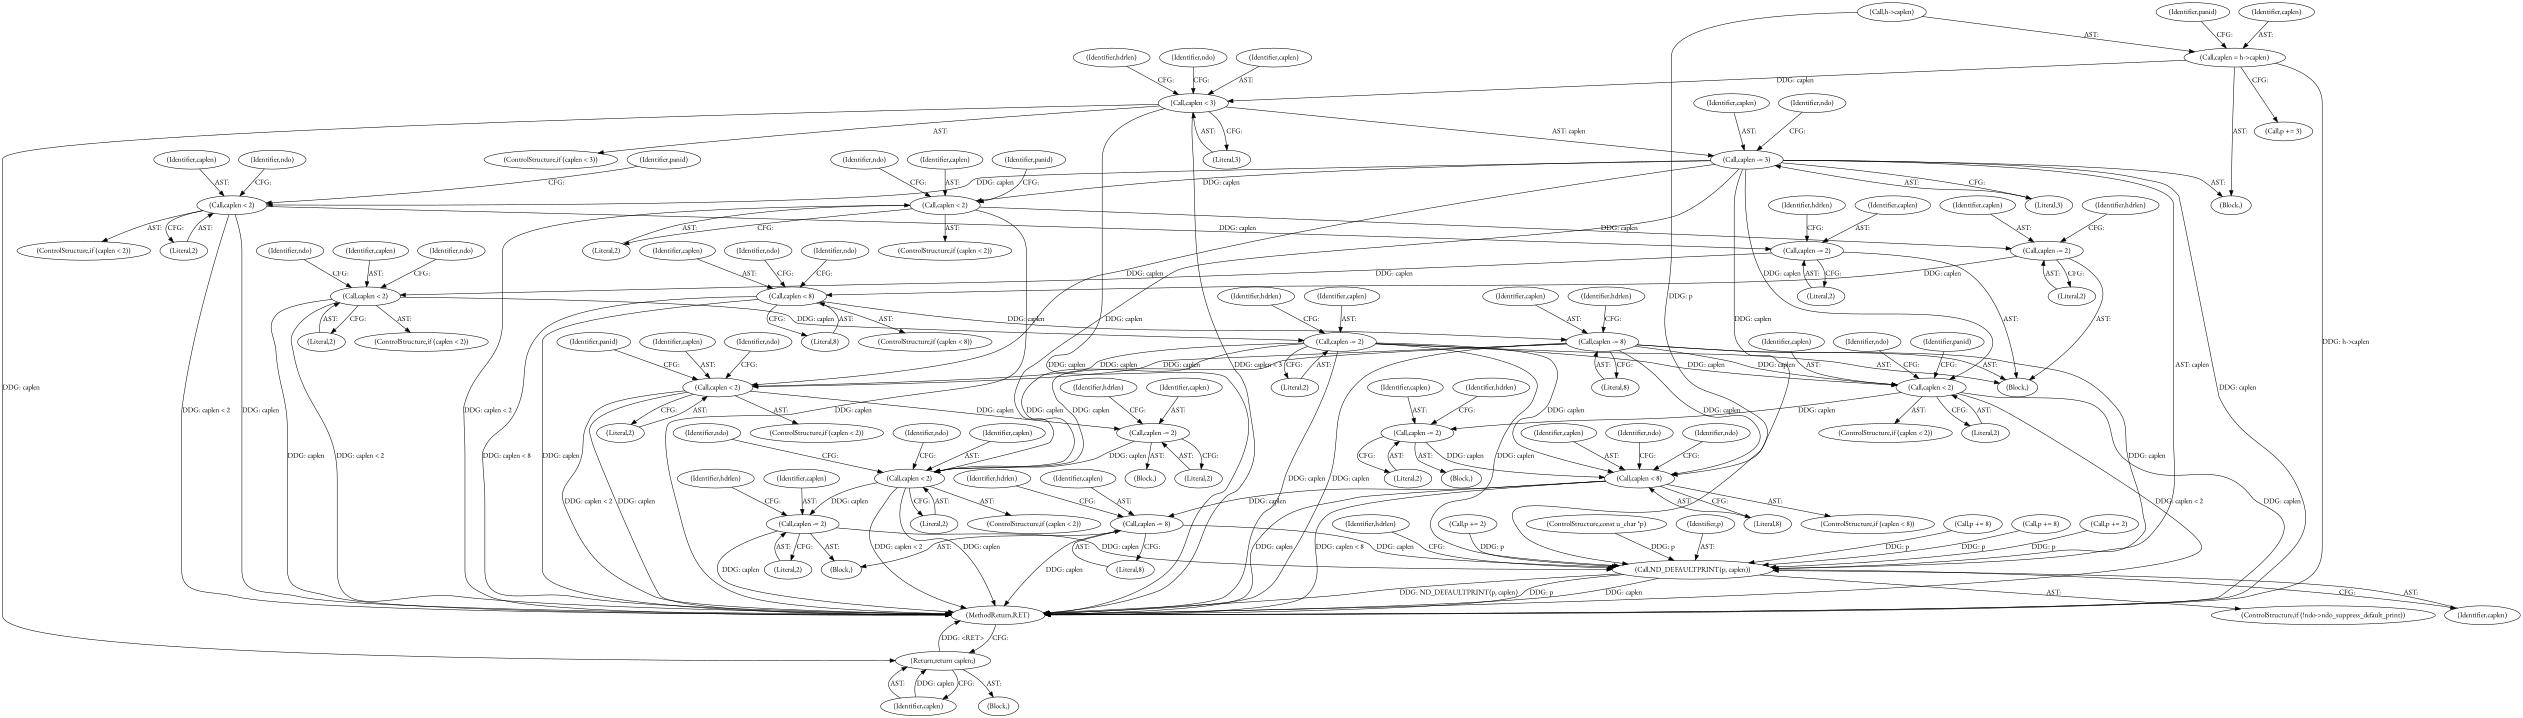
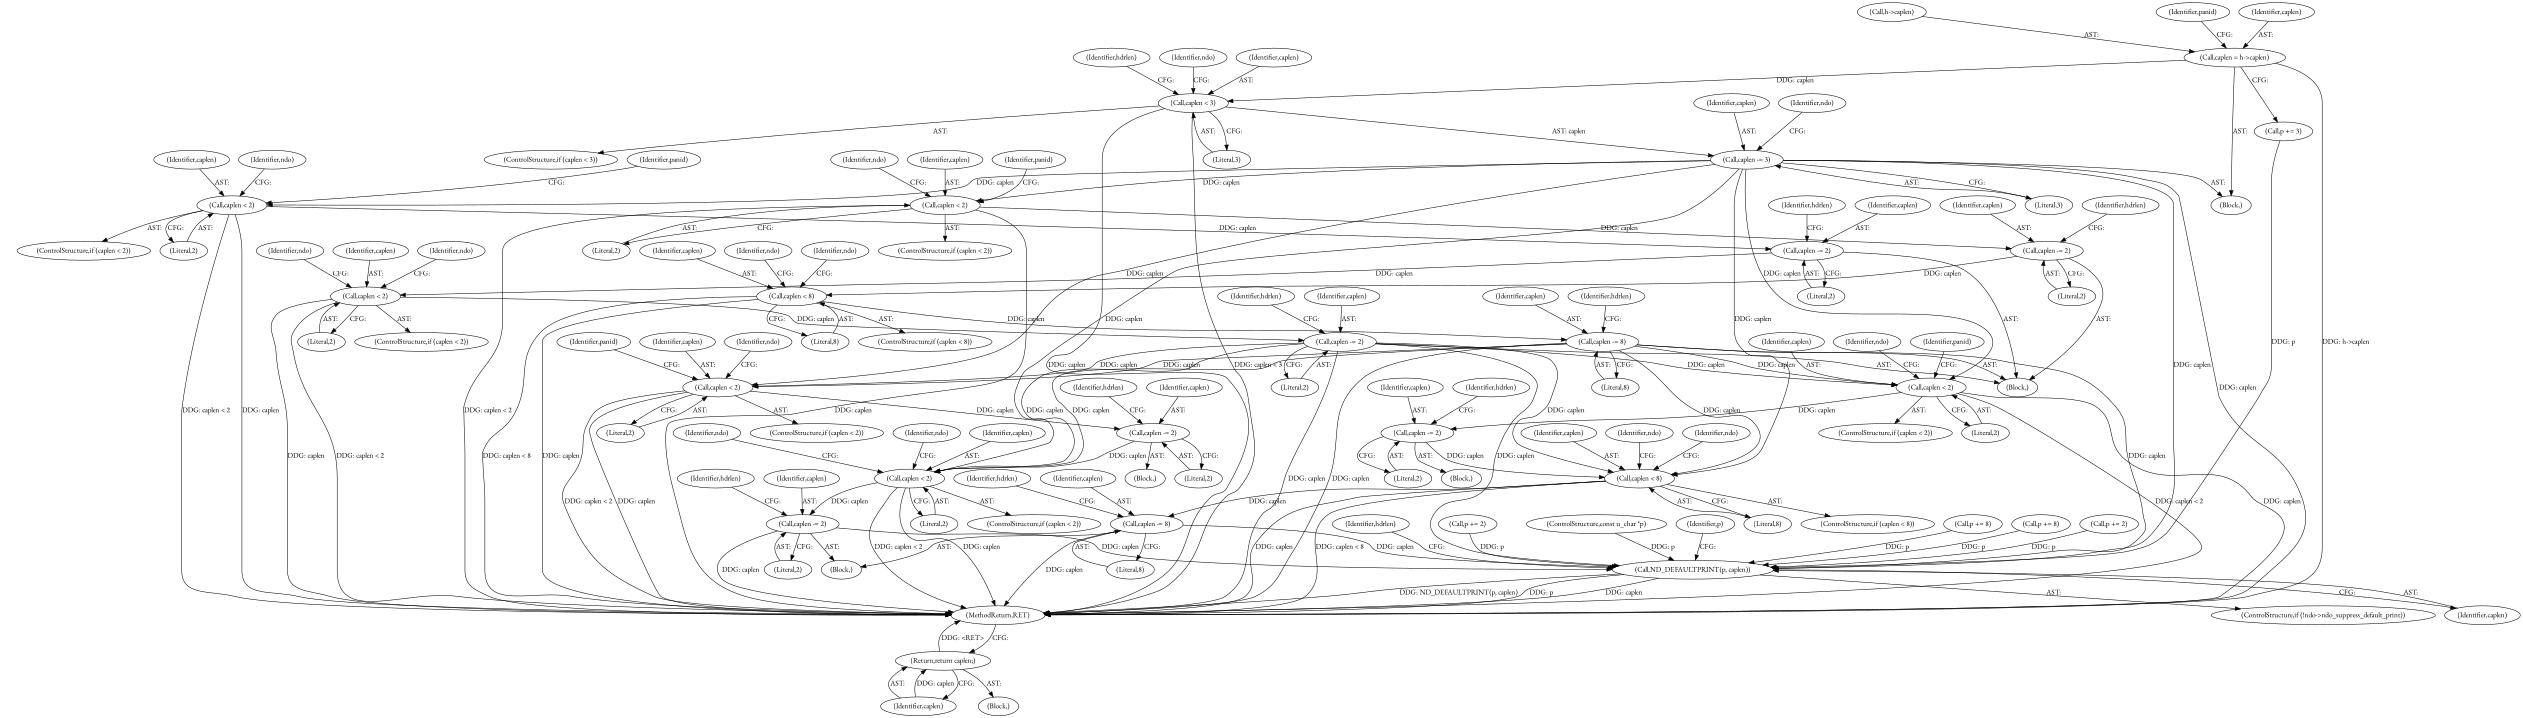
  digraph {
    fontname="EB Garamond"
    node [fontname="EB Garamond"]
    edge [fontname="EB Garamond"]
    n1 [label="(Call,caplen = h->caplen)"]
    n2 [label="(Call,caplen < 3)"]
    n3 [label="(Block,)"]
    n4 [label="(MethodReturn,RET)"]
    n5 [label="(Call,p += 3)"]
    n6 [label="(Return,return caplen;)"]
    n7 [label="(Call,caplen -= 3)"]
    n8 [label="(ControlStructure,if (caplen < 3))"]
    n9 [label="(Literal,3)"]
    n10 [label="(Call,h->caplen)"]
    n11 [label="(Identifier,caplen)"]
    n12 [label="(Block,)"]
    n13 [label="(Call,caplen < 2)"]
    n14 [label="(Call,caplen < 2)"]
    n15 [label="(Call,caplen < 2)"]
    n16 [label="(Call,ND_DEFAULTPRINT(p, caplen))"]
    n17 [label="(Call,caplen < 2)"]
    n18 [label="(Call,caplen < 8)"]
    n19 [label="(Call,caplen < 2)"]
    n20 [label="(Literal,3)"]
    n21 [label="(Call,caplen -= 2)"]
    n22 [label="(ControlStructure,if (caplen < 2))"]
    n23 [label="(Literal,2)"]
    n24 [label="(Call,caplen -= 2)"]
    n25 [label="(Literal,2)"]
    n26 [label="(ControlStructure,if (caplen < 2))"]
    n27 [label="(Call,caplen -= 2)"]
    n28 [label="(ControlStructure,if (caplen < 2))"]
    n29 [label="(Literal,2)"]
    n30 [label="(Identifier,caplen)"]
    n31 [label="(ControlStructure,if (!ndo->ndo_suppress_default_print))"]
    n32 [label="(Call,caplen -= 2)"]
    n33 [label="(ControlStructure,if (caplen < 2))"]
    n34 [label="(Literal,2)"]
    n35 [label="(Call,caplen -= 8)"]
    n36 [label="(Literal,8)"]
    n37 [label="(ControlStructure,if (caplen < 8))"]
    n38 [label="(Call,caplen -= 2)"]
    n39 [label="(Literal,2)"]
    n40 [label="(ControlStructure,if (caplen < 2))"]
    n41 [label="(Call,caplen < 2)"]
    n42 [label="(Literal,2)"]
    n43 [label="(Block,)"]
    n44 [label="(Call,caplen -= 2)"]
    n45 [label="(ControlStructure,if (caplen < 2))"]
    n46 [label="(Literal,2)"]
    n47 [label="(Literal,2)"]
    n48 [label="(Literal,2)"]
    n49 [label="(Block,)"]
    n50 [label="(Literal,2)"]
    n51 [label="(Block,)"]
    n52 [label="(Block,)"]
    n53 [label="(Literal,2)"]
    n54 [label="(Literal,8)"]
    n55 [label="(Call,caplen < 8)"]
    n56 [label="(Literal,2)"]
    n57 [label="(Call,caplen -= 8)"]
    n58 [label="(ControlStructure,if (caplen < 8))"]
    n59 [label="(Literal,8)"]
    n60 [label="(Literal,8)"]
    n61 [label="(Identifier,caplen)"]
    n62 [label="(Identifier,caplen)"]
    n63 [label="(Identifier,ndo)"]
    n64 [label="(Identifier,caplen)"]
    n65 [label="(Identifier,ndo)"]
    n66 [label="(Identifier,hdrlen)"]
    n67 [label="(Identifier,caplen)"]
    n68 [label="(Identifier,caplen)"]
    n69 [label="(Identifier,caplen)"]
    n70 [label="(Call,p += 8)"]
    n71 [label="(Call,p += 2)"]
    n72 [label="(Identifier,hdrlen)"]
    n73 [label="(Identifier,caplen)"]
    n74 [label="(Identifier,caplen)"]
    n75 [label="(Identifier,hdrlen)"]
    n76 [label="(Identifier,caplen)"]
    n77 [label="(Identifier,panid)"]
    n78 [label="(Identifier,ndo)"]
    n79 [label="(Identifier,hdrlen)"]
    n80 [label="(Identifier,hdrlen)"]
    n81 [label="(Call,p += 2)"]
    n82 [label="(Identifier,caplen)"]
    n83 [label="(Identifier,panid)"]
    n84 [label="(Identifier,ndo)"]
    n85 [label="(Identifier,caplen)"]
    n86 [label="(Identifier,ndo)"]
    n87 [label="(Identifier,hdrlen)"]
    n88 [label="(Identifier,hdrlen)"]
    n89 [label="(ControlStructure,const u_char *p)"]
    n90 [label="(Identifier,caplen)"]
    n91 [label="(Identifier,p)"]
    n92 [label="(Call,p += 8)"]
    n93 [label="(Identifier,ndo)"]
    n94 [label="(Identifier,ndo)"]
    n95 [label="(Identifier,panid)"]
    n96 [label="(Identifier,ndo)"]
    n97 [label="(Identifier,caplen)"]
    n98 [label="(Identifier,caplen)"]
    n99 [label="(Identifier,panid)"]
    n100 [label="(Identifier,caplen)"]
    n101 [label="(Identifier,caplen)"]
    n102 [label="(Identifier,ndo)"]
    n103 [label="(Identifier,hdrlen)"]
    n104 [label="(Identifier,ndo)"]
    n105 [label="(Identifier,ndo)"]
    n106 [label="(Identifier,ndo)"]
    n107 [label="(Identifier,hdrlen)"]
    n108 [label="(Identifier,panid)"]
    n109 [label="(Identifier,caplen)"]
    n110 [label="(Identifier,ndo)"]
    n111 [label="(Identifier,caplen)"]
    n112 [label="(Identifier,ndo)"]
    n113 [label="(Identifier,caplen)"]
    n114 [label="(Identifier,hdrlen)"]
    n1 -> n2 [label="DDG: caplen"]
    n1 -> n3 [label="AST: "]
    n1 -> n4 [label="DDG: h->caplen"]
    n1 -> n5 [label="CFG: "]
    n2 -> n4 [label="DDG: caplen"]
    n2 -> n4 [label="DDG: caplen < 3"]
-   n2 -> n6 [label="DDG: caplen"]
    n2 -> n7 [label="AST: caplen"]
    n2 -> n8 [label="AST: "]
    n2 -> n9 [label="CFG: "]
    n4 -> n6 [label="CFG: "]
-   n10 -> n16 [label="DDG: p"]
+   n5 -> n16 [label="DDG: p"]
    n6 -> n4 [label="DDG: <RET>"]
    n6 -> n11 [label="CFG: "]
    n6 -> n12 [label="AST: "]
    n7 -> n3 [label="AST: "]
    n7 -> n4 [label="DDG: caplen"]
    n7 -> n13 [label="DDG: caplen"]
    n7 -> n14 [label="DDG: caplen"]
    n7 -> n15 [label="DDG: caplen"]
-   n7 -> n16 [label="AST: caplen"]
+   n7 -> n16 [label="DDG: caplen"]
    n7 -> n17 [label="DDG: caplen"]
    n7 -> n18 [label="DDG: caplen"]
    n7 -> n19 [label="DDG: caplen"]
    n7 -> n20 [label="CFG: "]
    n9 -> n2 [label="AST: "]
    n10 -> n1 [label="AST: "]
    n11 -> n6 [label="AST: "]
    n11 -> n6 [label="DDG: caplen"]
    n13 -> n4 [label="DDG: caplen < 2"]
    n13 -> n4 [label="DDG: caplen"]
    n13 -> n21 [label="DDG: caplen"]
    n13 -> n22 [label="AST: "]
    n13 -> n23 [label="CFG: "]
    n14 -> n4 [label="DDG: caplen"]
    n14 -> n4 [label="DDG: caplen < 2"]
    n14 -> n24 [label="DDG: caplen"]
    n14 -> n25 [label="CFG: "]
    n14 -> n26 [label="AST: "]
    n15 -> n4 [label="DDG: caplen < 2"]
    n15 -> n4 [label="DDG: caplen"]
    n15 -> n27 [label="DDG: caplen"]
    n15 -> n28 [label="AST: "]
    n15 -> n29 [label="CFG: "]
    n16 -> n4 [label="DDG: caplen"]
    n16 -> n4 [label="DDG: ND_DEFAULTPRINT(p, caplen)"]
    n16 -> n4 [label="DDG: p"]
    n16 -> n30 [label="CFG: "]
    n16 -> n31 [label="AST: "]
    n17 -> n4 [label="DDG: caplen"]
    n17 -> n4 [label="DDG: caplen < 2"]
    n17 -> n32 [label="DDG: caplen"]
    n17 -> n33 [label="AST: "]
    n17 -> n34 [label="CFG: "]
    n18 -> n4 [label="DDG: caplen < 8"]
    n18 -> n4 [label="DDG: caplen"]
    n18 -> n35 [label="DDG: caplen"]
    n18 -> n36 [label="CFG: "]
    n18 -> n37 [label="AST: "]
    n19 -> n4 [label="DDG: caplen < 2"]
    n19 -> n4 [label="DDG: caplen"]
    n19 -> n38 [label="DDG: caplen"]
    n19 -> n39 [label="CFG: "]
    n19 -> n40 [label="AST: "]
    n20 -> n7 [label="AST: "]
    n21 -> n41 [label="DDG: caplen"]
    n21 -> n42 [label="CFG: "]
    n21 -> n43 [label="AST: "]
    n23 -> n13 [label="AST: "]
    n24 -> n15 [label="DDG: caplen"]
    n24 -> n48 [label="CFG: "]
    n24 -> n49 [label="AST: "]
    n25 -> n14 [label="AST: "]
    n27 -> n4 [label="DDG: caplen"]
    n27 -> n16 [label="DDG: caplen"]
    n27 -> n50 [label="CFG: "]
    n27 -> n51 [label="AST: "]
    n29 -> n15 [label="AST: "]
    n30 -> n16 [label="AST: "]
    n32 -> n18 [label="DDG: caplen"]
    n32 -> n52 [label="AST: "]
    n32 -> n53 [label="CFG: "]
    n34 -> n17 [label="AST: "]
    n35 -> n4 [label="DDG: caplen"]
    n35 -> n16 [label="DDG: caplen"]
    n35 -> n51 [label="AST: "]
    n35 -> n54 [label="CFG: "]
    n36 -> n18 [label="AST: "]
    n38 -> n43 [label="AST: "]
    n38 -> n55 [label="DDG: caplen"]
    n38 -> n56 [label="CFG: "]
    n39 -> n19 [label="AST: "]
    n41 -> n4 [label="DDG: caplen"]
    n41 -> n4 [label="DDG: caplen < 2"]
    n41 -> n44 [label="DDG: caplen"]
    n41 -> n45 [label="AST: "]
    n41 -> n46 [label="CFG: "]
    n42 -> n21 [label="AST: "]
    n44 -> n4 [label="DDG: caplen"]
    n44 -> n14 [label="DDG: caplen"]
    n44 -> n15 [label="DDG: caplen"]
    n44 -> n16 [label="DDG: caplen"]
    n44 -> n17 [label="DDG: caplen"]
    n44 -> n18 [label="DDG: caplen"]
    n44 -> n43 [label="AST: "]
    n44 -> n47 [label="CFG: "]
    n46 -> n41 [label="AST: "]
    n47 -> n44 [label="AST: "]
    n48 -> n24 [label="AST: "]
    n50 -> n27 [label="AST: "]
    n53 -> n32 [label="AST: "]
    n54 -> n35 [label="AST: "]
    n55 -> n4 [label="DDG: caplen"]
    n55 -> n4 [label="DDG: caplen < 8"]
    n55 -> n57 [label="DDG: caplen"]
    n55 -> n58 [label="AST: "]
    n55 -> n59 [label="CFG: "]
    n56 -> n38 [label="AST: "]
    n57 -> n4 [label="DDG: caplen"]
    n57 -> n14 [label="DDG: caplen"]
    n57 -> n15 [label="DDG: caplen"]
    n57 -> n16 [label="DDG: caplen"]
    n57 -> n17 [label="DDG: caplen"]
    n57 -> n18 [label="DDG: caplen"]
    n57 -> n43 [label="AST: "]
    n57 -> n60 [label="CFG: "]
    n59 -> n55 [label="AST: "]
    n60 -> n57 [label="AST: "]
    n61 -> n57 [label="AST: "]
    n62 -> n18 [label="AST: "]
    n63 -> n41 [label="CFG: "]
    n64 -> n15 [label="AST: "]
    n65 -> n17 [label="CFG: "]
    n66 -> n32 [label="CFG: "]
    n67 -> n2 [label="AST: "]
    n68 -> n41 [label="AST: "]
    n69 -> n14 [label="AST: "]
    n70 -> n16 [label="DDG: p"]
    n71 -> n16 [label="DDG: p"]
    n72 -> n21 [label="CFG: "]
    n73 -> n19 [label="AST: "]
    n74 -> n38 [label="AST: "]
    n75 -> n38 [label="CFG: "]
    n76 -> n13 [label="AST: "]
    n77 -> n19 [label="CFG: "]
    n78 -> n14 [label="CFG: "]
    n79 -> n16 [label="CFG: "]
    n80 -> n35 [label="CFG: "]
    n81 -> n16 [label="DDG: p"]
    n82 -> n7 [label="AST: "]
    n83 -> n1 [label="CFG: "]
    n84 -> n15 [label="CFG: "]
    n85 -> n27 [label="AST: "]
    n86 -> n41 [label="CFG: "]
    n87 -> n57 [label="CFG: "]
    n88 -> n2 [label="CFG: "]
    n89 -> n16 [label="DDG: p"]
    n90 -> n55 [label="AST: "]
-   n91 -> n16 [label="AST: "]
+   n91 -> n16 [label="CFG: "]
    n92 -> n16 [label="DDG: p"]
    n93 -> n13 [label="CFG: "]
    n94 -> n18 [label="CFG: "]
    n95 -> n17 [label="CFG: "]
    n96 -> n15 [label="CFG: "]
    n97 -> n1 [label="AST: "]
    n98 -> n44 [label="AST: "]
    n99 -> n14 [label="CFG: "]
    n100 -> n32 [label="AST: "]
    n101 -> n35 [label="AST: "]
    n102 -> n55 [label="CFG: "]
    n103 -> n44 [label="CFG: "]
    n104 -> n18 [label="CFG: "]
    n105 -> n55 [label="CFG: "]
    n106 -> n7 [label="CFG: "]
    n107 -> n27 [label="CFG: "]
    n108 -> n13 [label="CFG: "]
    n109 -> n21 [label="AST: "]
    n110 -> n19 [label="CFG: "]
    n111 -> n24 [label="AST: "]
    n112 -> n2 [label="CFG: "]
    n113 -> n17 [label="AST: "]
    n114 -> n24 [label="CFG: "]
  }
